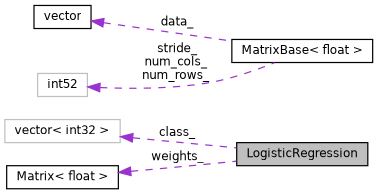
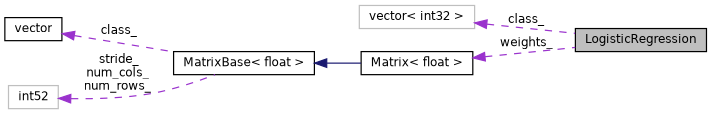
  digraph {
    rankdir=LR
    node [color=black fillcolor=white fontname=Helvetica fontsize=10 shape=record style=filled]
    edge [color=darkorchid3 dir=back fontname=Helvetica fontsize=10 labelfontname=Helvetica labelfontsize=10 style=dashed]
    n1 [fillcolor=grey75 fontcolor=black height=0.2 label=LogisticRegression width=0.4]
    n2 [color=grey75 height=0.2 label="vector\< int32 \>" width=0.4]
    n3 [height=0.2 label="Matrix\< float \>" width=0.4]
    n4 [height=0.2 label="MatrixBase\< float \>" width=0.4]
    n5 [height=0.2 label=vector width=0.4]
    n6 [color=grey75 height=0.2 label=int52 width=0.4]
    n2 -> n1 [label=" class_"]
    n3 -> n1 [label=" weights_"]
-   n5 -> n4 [label=" data_"]
+   n4 -> n3 [color=midnightblue style=solid]
+   n5 -> n4 [label=" class_"]
    n6 -> n4 [label=" stride_\nnum_cols_\nnum_rows_"]
  }
